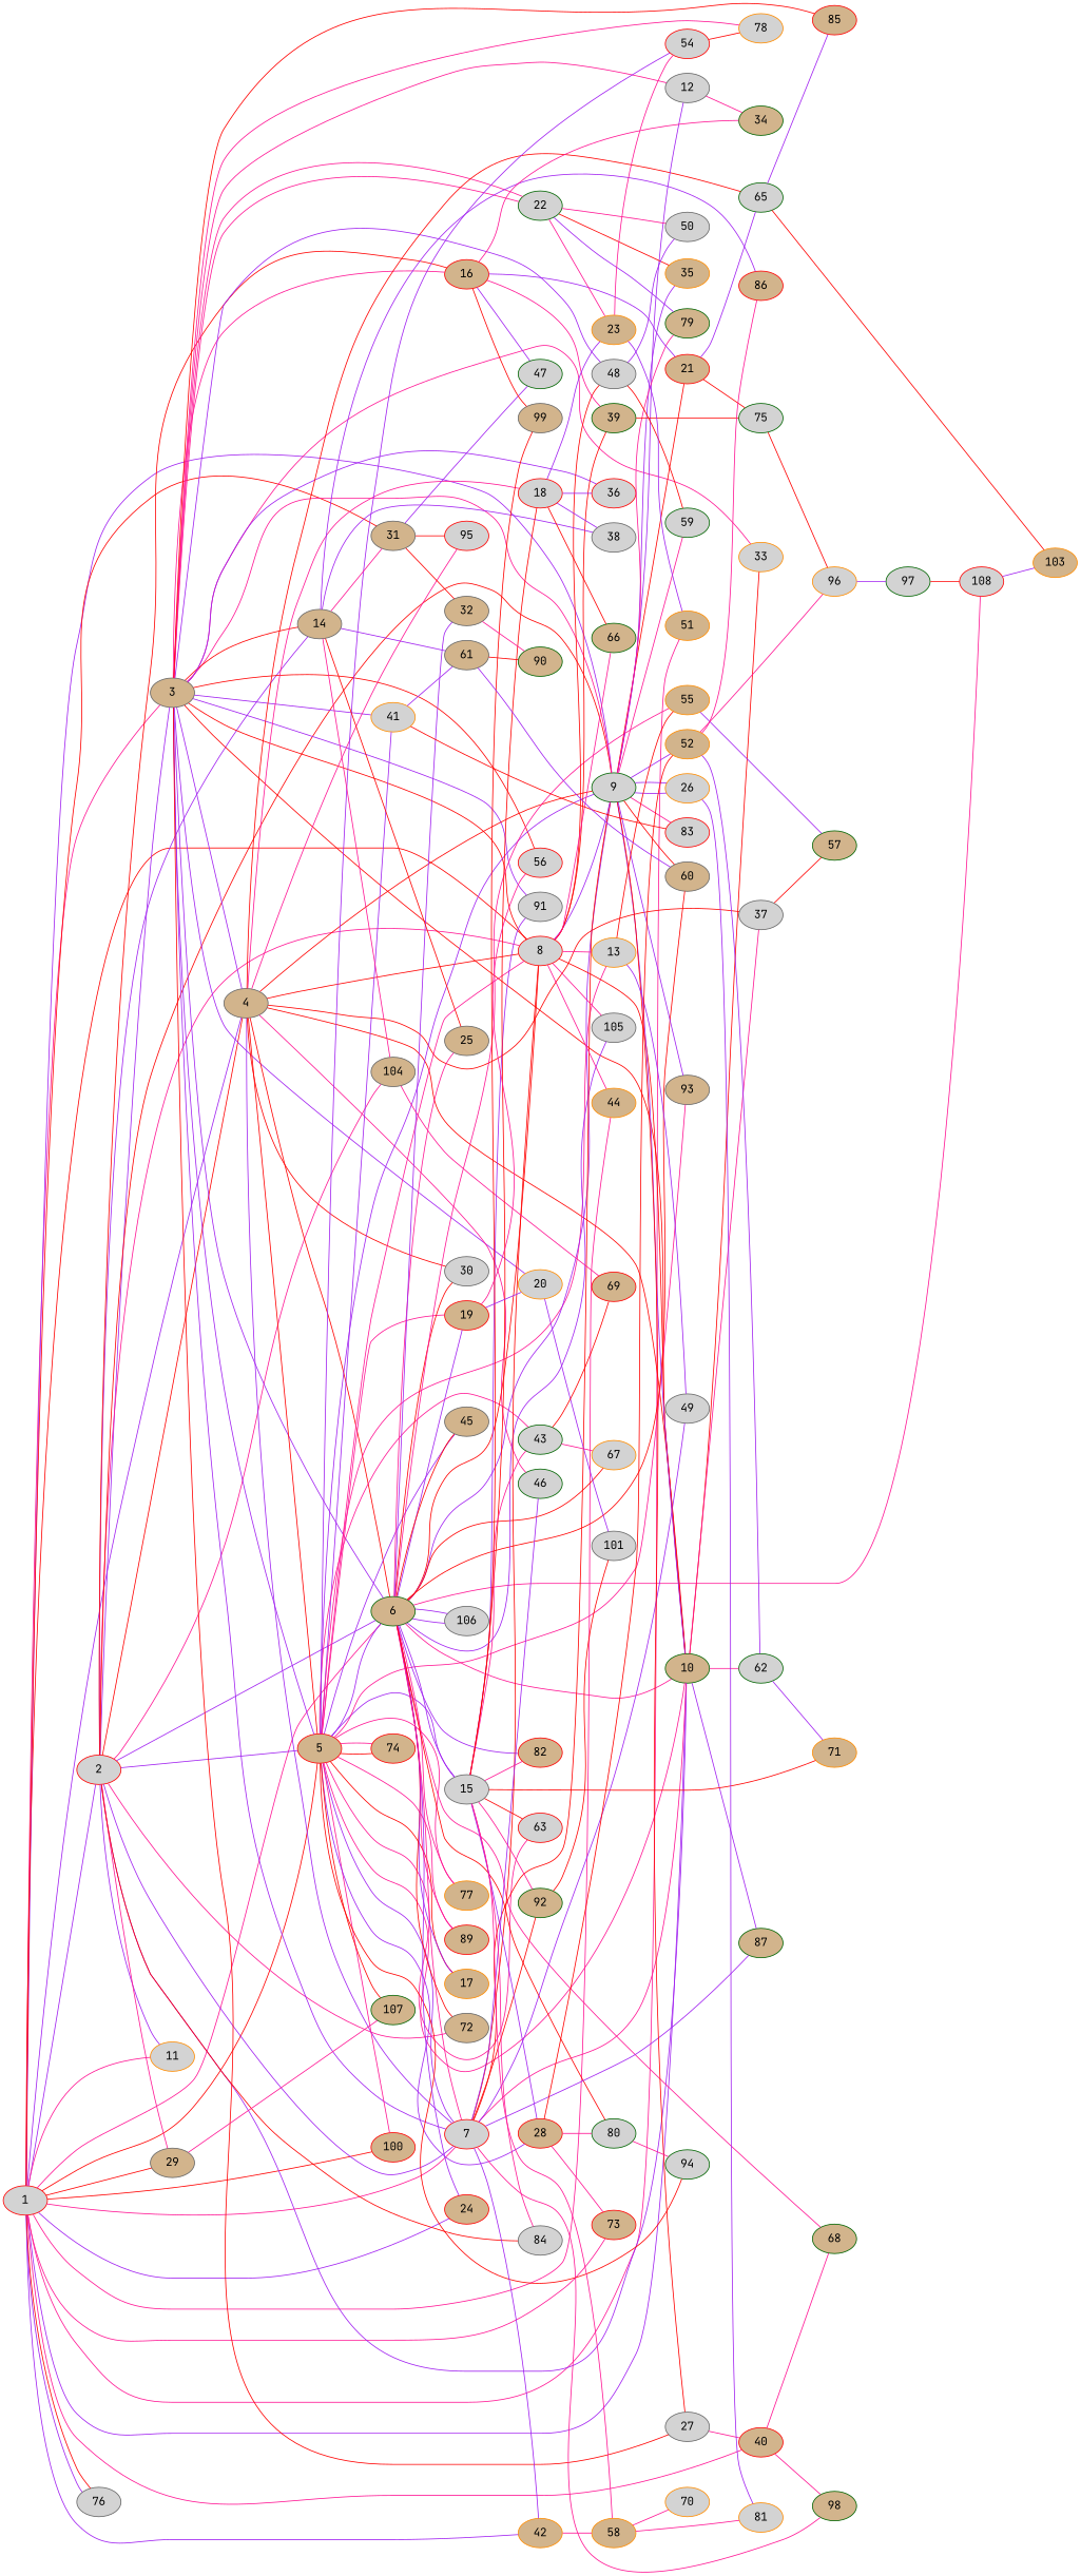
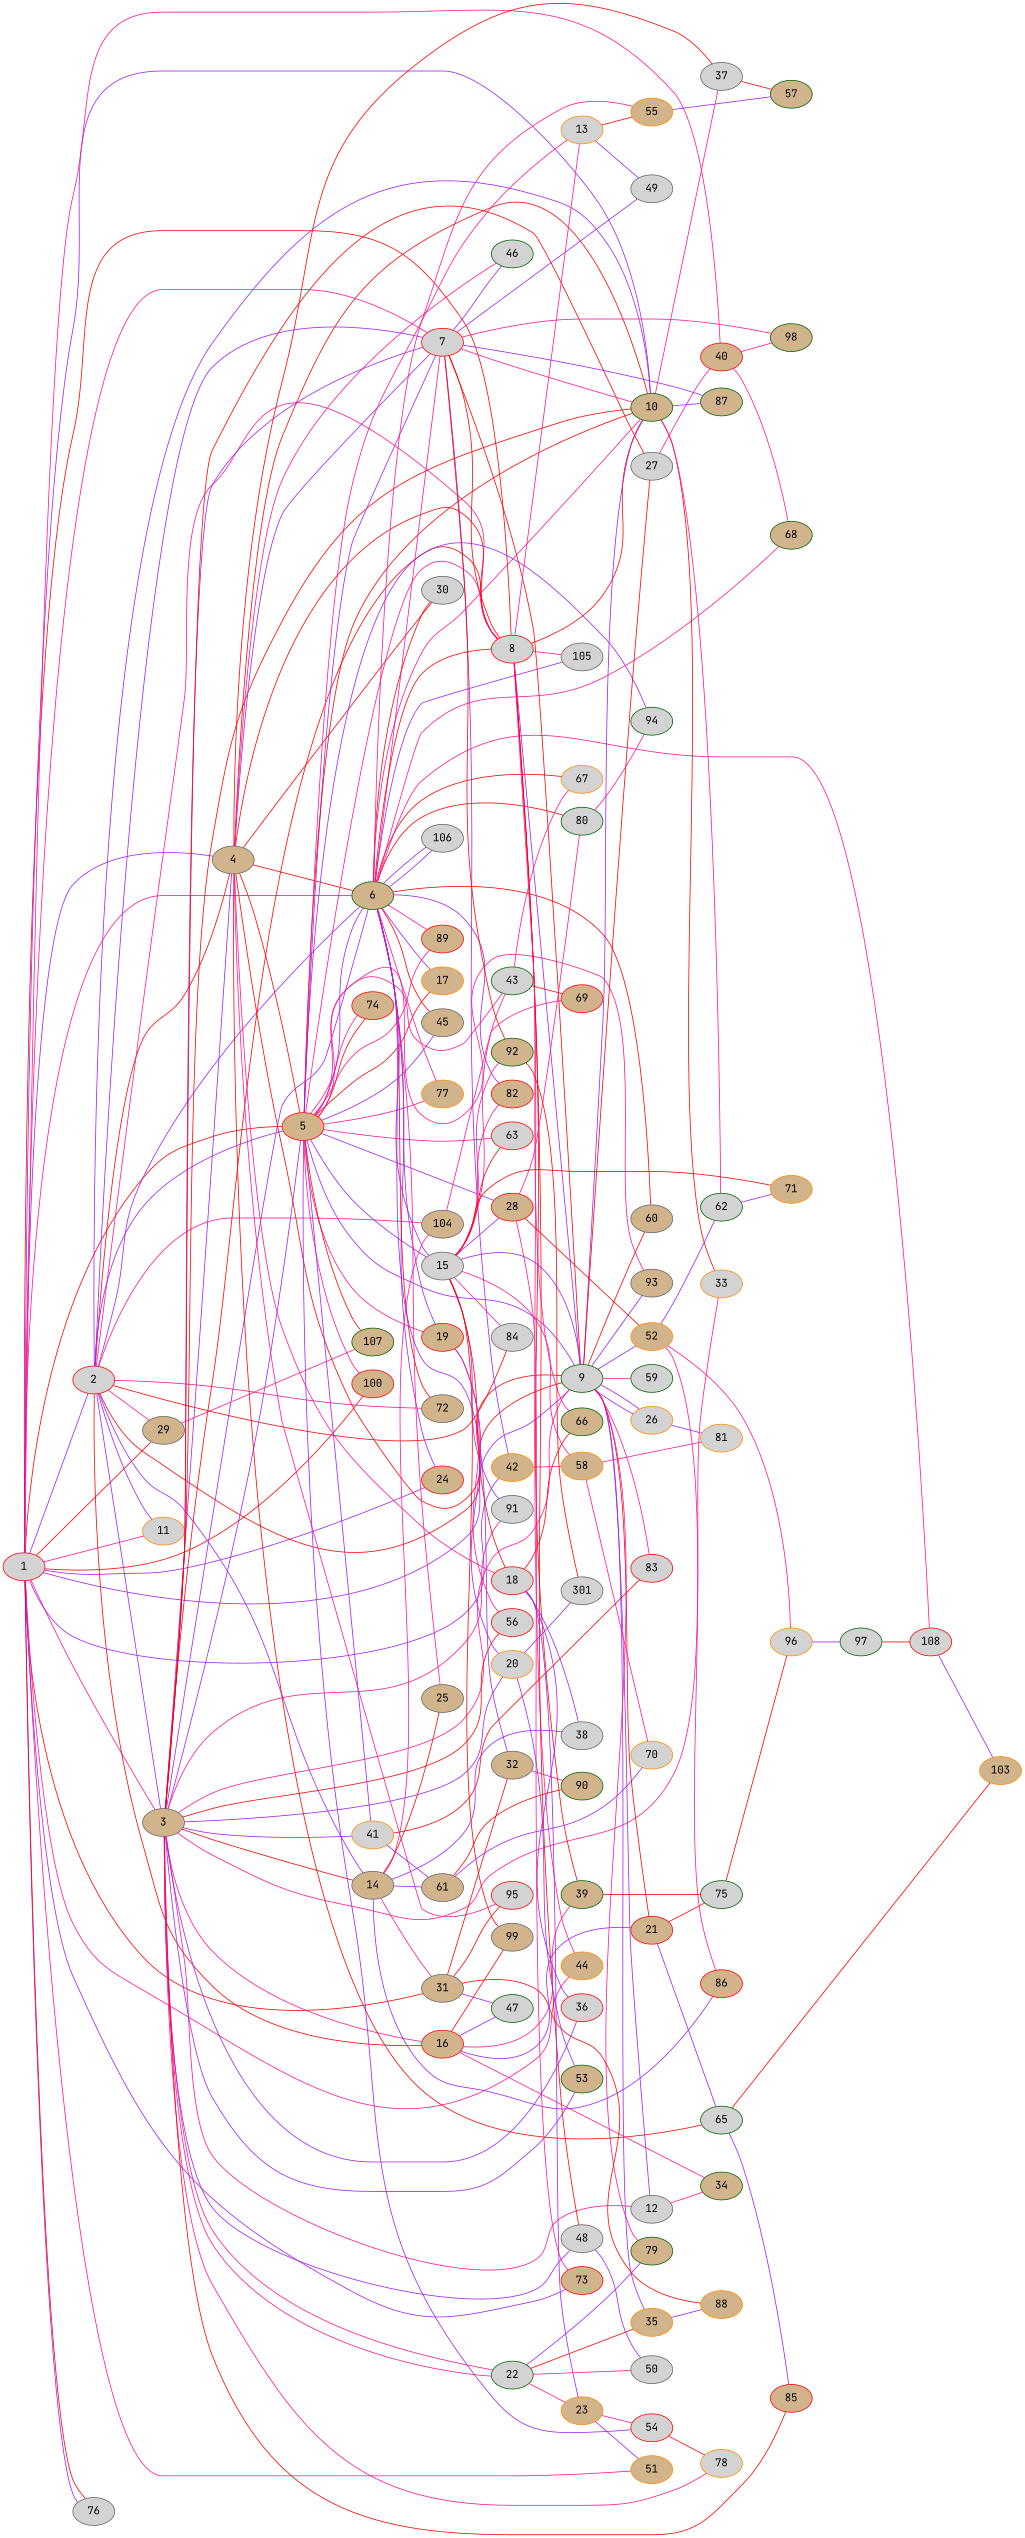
  graph {
    fontname="JetBrains Mono"
    rankdir=LR
    node [color=gray40 fillcolor=tan fontname="JetBrains Mono" style=filled]
    edge [color=purple fontname="JetBrains Mono"]
    1 [color=red fillcolor=lightgrey]
    2 [color=red fillcolor=lightgrey]
    3
    4
    5 [color=red]
    6 [color=darkgreen]
    7 [color=red fillcolor=lightgrey]
    8 [color=red fillcolor=lightgrey]
    9 [color=darkgreen fillcolor=lightgrey]
    10 [color=darkgreen]
    11 [color=darkorange fillcolor=lightgrey]
    24 [color=red]
    29
    31
    40 [color=red]
    42 [color=darkorange]
    44 [color=darkorange]
    51 [color=darkorange]
    73 [color=red]
    76 [fillcolor=lightgrey]
    100 [color=red]
    14
    16 [color=red]
    72
    84 [fillcolor=lightgrey]
    104
    12 [fillcolor=lightgrey]
    20 [color=darkorange fillcolor=lightgrey]
    22 [color=darkgreen fillcolor=lightgrey]
    27 [fillcolor=lightgrey]
    33 [color=darkorange fillcolor=lightgrey]
    36 [color=red fillcolor=lightgrey]
    41 [color=darkorange fillcolor=lightgrey]
    48 [fillcolor=lightgrey]
+   53 [color=darkgreen]
    56 [color=red fillcolor=lightgrey]
    78 [color=darkorange fillcolor=lightgrey]
    85 [color=red]
    91 [fillcolor=lightgrey]
    18 [color=red fillcolor=lightgrey]
    30 [fillcolor=lightgrey]
    37 [fillcolor=lightgrey]
    46 [color=darkgreen fillcolor=lightgrey]
    65 [color=darkgreen fillcolor=lightgrey]
    95 [color=red fillcolor=lightgrey]
    13 [color=darkorange fillcolor=lightgrey]
    15 [fillcolor=lightgrey]
    17 [color=darkorange]
    19 [color=red]
    28 [color=red]
    43 [color=darkgreen fillcolor=lightgrey]
    45
    54 [color=red fillcolor=lightgrey]
    63 [color=red fillcolor=lightgrey]
    74 [color=red]
    77 [color=darkorange]
    89 [color=red]
    93
    94 [color=darkgreen fillcolor=lightgrey]
    107 [color=darkgreen]
    25
    32
    55 [color=darkorange]
    60
    67 [color=darkorange fillcolor=lightgrey]
    68 [color=darkgreen]
    80 [color=darkgreen fillcolor=lightgrey]
    82 [color=red]
    n69 [color=red fillcolor=lightgrey label=108]
    105 [fillcolor=lightgrey]
    106 [fillcolor=lightgrey]
    49 [fillcolor=lightgrey]
    87 [color=darkgreen]
    92 [color=darkgreen]
    98 [color=darkgreen]
    39 [color=darkgreen]
    66 [color=darkgreen]
    21 [color=red]
    26 [color=darkorange fillcolor=lightgrey]
    35 [color=darkorange]
    52 [color=darkorange]
    59 [color=darkgreen fillcolor=lightgrey]
    79 [color=darkgreen]
    83 [color=red fillcolor=lightgrey]
    62 [color=darkgreen fillcolor=lightgrey]
    47 [color=darkgreen fillcolor=lightgrey]
+   88 [color=darkorange]
    58 [color=darkorange]
    38 [fillcolor=lightgrey]
    61
    86 [color=red]
    34 [color=darkgreen]
    99
    69 [color=red]
-   101 [fillcolor=lightgrey]
+   101 [fillcolor=lightgrey label=301]
    23 [color=darkorange]
    50 [fillcolor=lightgrey]
    57 [color=darkgreen]
    103 [color=darkorange]
    71 [color=darkorange]
    90 [color=darkgreen]
    75 [color=darkgreen fillcolor=lightgrey]
    81 [color=darkorange fillcolor=lightgrey]
    96 [color=darkorange fillcolor=lightgrey]
    70 [color=darkorange fillcolor=lightgrey]
    97 [color=darkgreen fillcolor=lightgrey]
    1 -- 2
    1 -- 3 [color=deeppink]
    1 -- 4
    1 -- 5 [color=red]
    1 -- 6 [color=deeppink]
    1 -- 7 [color=deeppink]
    1 -- 8 [color=red]
    1 -- 9
    1 -- 10
    1 -- 11 [color=deeppink]
    1 -- 24
    1 -- 29 [color=red]
    1 -- 31 [color=red]
    1 -- 40 [color=deeppink]
    1 -- 42
    1 -- 44 [color=deeppink]
    1 -- 51 [color=deeppink]
-   1 -- 73 [color=deeppink]
+   1 -- 73
    1 -- 76
    1 -- 76 [color=red]
    1 -- 100 [color=red]
    2 -- 3
    2 -- 4 [color=red]
    2 -- 5
    2 -- 6
    2 -- 7
    2 -- 8 [color=deeppink]
    2 -- 9 [color=red]
    2 -- 10
    2 -- 11
    2 -- 29 [color=deeppink]
    2 -- 14
    2 -- 16 [color=red]
    2 -- 72 [color=deeppink]
    2 -- 84 [color=red]
    2 -- 104 [color=deeppink]
    3 -- 4
    3 -- 5
    3 -- 6
    3 -- 7
    3 -- 8 [color=red]
    3 -- 9 [color=deeppink]
    3 -- 10 [color=red]
    3 -- 14 [color=red]
    3 -- 16 [color=deeppink]
    3 -- 12 [color=deeppink]
    3 -- 20
    3 -- 22 [color=deeppink]
    3 -- 22 [color=deeppink]
    3 -- 27 [color=red]
    3 -- 33 [color=deeppink]
    3 -- 36
    3 -- 41
    3 -- 48
+   3 -- 53
    3 -- 56 [color=red]
    3 -- 78 [color=deeppink]
    3 -- 85 [color=red]
-   3 -- 91
+   3 -- 91 [color=deeppink]
    4 -- 5 [color=red]
    4 -- 6 [color=red]
    4 -- 7
    4 -- 8 [color=red]
    4 -- 9 [color=red]
    4 -- 10 [color=red]
    4 -- 18 [color=deeppink]
    4 -- 30 [color=red]
    4 -- 37 [color=red]
    4 -- 46 [color=deeppink]
    4 -- 65 [color=red]
    4 -- 95 [color=deeppink]
    5 -- 6
    5 -- 7
    5 -- 8 [color=deeppink]
    5 -- 9
-   5 -- 10 [color=deeppink]
+   5 -- 10 [color=red]
    5 -- 100 [color=deeppink]
    5 -- 41
    5 -- 13 [color=deeppink]
    5 -- 15
    5 -- 17 [color=red]
    5 -- 19 [color=deeppink]
    5 -- 28
    5 -- 43 [color=deeppink]
    5 -- 45
    5 -- 54
    5 -- 63 [color=deeppink]
    5 -- 74 [color=red]
    5 -- 74 [color=deeppink]
    5 -- 77 [color=deeppink]
    5 -- 89 [color=deeppink]
    5 -- 93 [color=deeppink]
-   5 -- 94 [color=red]
+   5 -- 94
    5 -- 107 [color=red]
    6 -- 7 [color=deeppink]
    6 -- 8 [color=red]
-   6 -- 9
+   15 -- 9
    6 -- 10 [color=deeppink]
    6 -- 24
    6 -- 72 [color=red]
    6 -- 30 [color=red]
    6 -- 15
    6 -- 17
    6 -- 19
    6 -- 45 [color=red]
    6 -- 77 [color=deeppink]
    6 -- 89 [color=deeppink]
    6 -- 25 [color=deeppink]
    6 -- 32
    6 -- 55 [color=deeppink]
    6 -- 60 [color=red]
    6 -- 67 [color=red]
    6 -- 68 [color=deeppink]
    6 -- 80 [color=red]
    6 -- 82
    6 -- n69 [color=deeppink]
    6 -- 105
    6 -- 106
    6 -- 106
    7 -- 8 [color=red]
    7 -- 9 [color=red]
    7 -- 10 [color=deeppink]
    7 -- 42
    7 -- 46
    7 -- 49
    7 -- 87
    7 -- 92 [color=red]
    7 -- 98 [color=deeppink]
    8 -- 9
    8 -- 10 [color=red]
    8 -- 44 [color=deeppink]
    8 -- 48 [color=red]
    8 -- 13 [color=deeppink]
    8 -- 105 [color=deeppink]
    8 -- 39 [color=red]
    8 -- 66 [color=deeppink]
    9 -- 10
    9 -- 12
    9 -- 27 [color=red]
    9 -- 93
    9 -- 60 [color=red]
    9 -- 21 [color=red]
    9 -- 26
    9 -- 26
    9 -- 35
    9 -- 52
    9 -- 59 [color=deeppink]
    9 -- 79 [color=deeppink]
    9 -- 83 [color=deeppink]
    10 -- 33 [color=red]
    10 -- 37 [color=deeppink]
    10 -- 87
    10 -- 62 [color=deeppink]
    29 -- 107 [color=deeppink]
    31 -- 95 [color=red]
    31 -- 32 [color=red]
    31 -- 47
+   31 -- 88 [color=red]
    40 -- 68 [color=deeppink]
    40 -- 98 [color=deeppink]
    42 -- 58 [color=deeppink]
    14 -- 31 [color=deeppink]
    14 -- 104 [color=deeppink]
    14 -- 25 [color=red]
    14 -- 38
    14 -- 61
    14 -- 86
    16 -- 39 [color=deeppink]
    16 -- 21
    16 -- 47
    16 -- 34 [color=deeppink]
    16 -- 99 [color=red]
    104 -- 69 [color=deeppink]
    12 -- 34 [color=deeppink]
+   20 -- 53
    20 -- 101
    22 -- 35 [color=red]
    22 -- 79
    22 -- 23 [color=deeppink]
    22 -- 50 [color=deeppink]
    27 -- 40 [color=deeppink]
    41 -- 83 [color=red]
    41 -- 61
-   48 -- 59 [color=red]
    48 -- 50
    18 -- 36
    18 -- 66 [color=red]
    18 -- 38
    18 -- 23
    37 -- 57 [color=red]
    65 -- 85
    65 -- 103 [color=red]
    13 -- 55 [color=red]
    13 -- 49
    15 -- 84 [color=deeppink]
    15 -- 91
    15 -- 18 [color=red]
    15 -- 28
    15 -- 43 [color=deeppink]
    15 -- 63 [color=red]
    15 -- 82 [color=deeppink]
    15 -- 92 [color=deeppink]
    15 -- 58 [color=deeppink]
    15 -- 99 [color=red]
    15 -- 71 [color=red]
    19 -- 20
    19 -- 56 [color=deeppink]
    28 -- 73 [color=deeppink]
    28 -- 80 [color=deeppink]
    28 -- 52 [color=red]
    43 -- 67 [color=deeppink]
    43 -- 69 [color=red]
    54 -- 78 [color=red]
    32 -- 90 [color=deeppink]
    55 -- 57
    80 -- 94 [color=deeppink]
    n69 -- 103
    92 -- 101 [color=red]
    39 -- 75 [color=red]
    21 -- 65
    21 -- 75 [color=red]
    26 -- 81
+   35 -- 88
    52 -- 62
    52 -- 86 [color=deeppink]
    52 -- 96 [color=deeppink]
    62 -- 71
    58 -- 81 [color=deeppink]
    58 -- 70 [color=deeppink]
    61 -- 90 [color=red]
-   61 -- 60
+   61 -- 70
    23 -- 51
    23 -- 54 [color=deeppink]
    75 -- 96 [color=red]
    96 -- 97
    97 -- n69 [color=red]
  }
